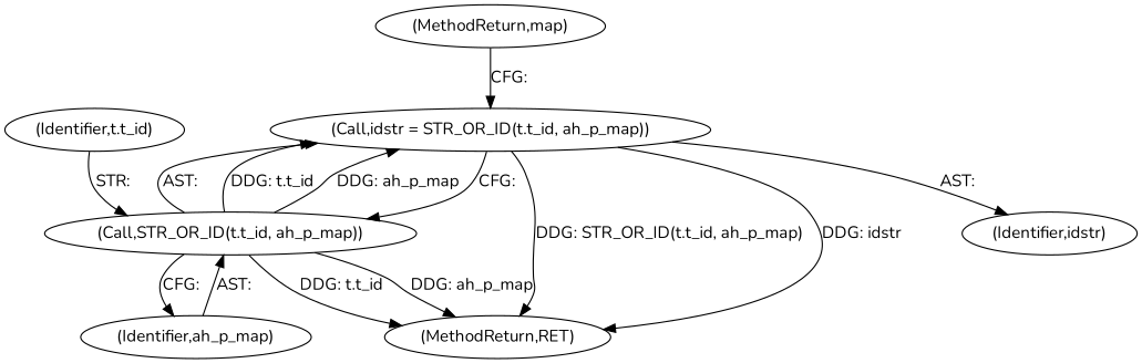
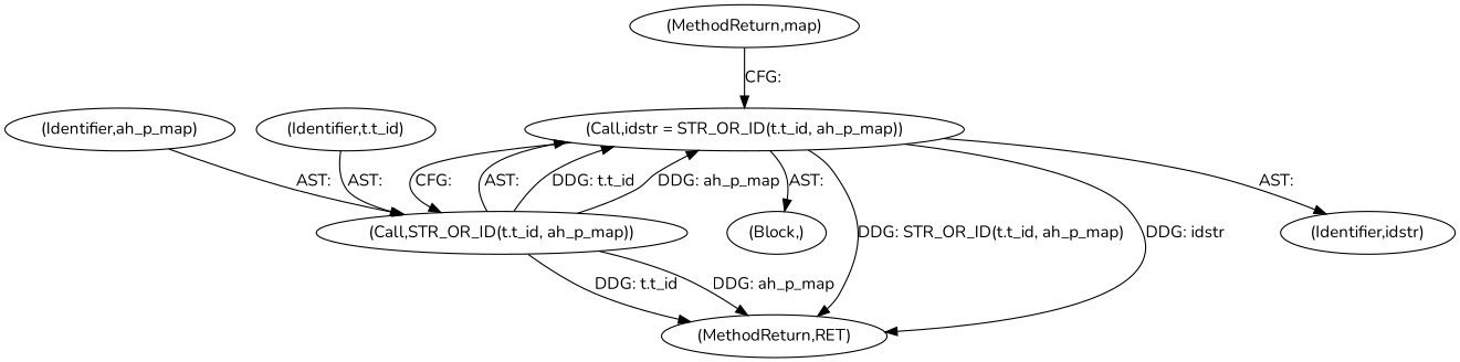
  digraph {
    fontname=Nunito
    node [fontname=Nunito]
    edge [fontname=Nunito]
    n1 [label="(Call,idstr = STR_OR_ID(t.t_id, ah_p_map))"]
    n2 [label="(Call,STR_OR_ID(t.t_id, ah_p_map))"]
+   n3 [label="(Block,)"]
    n4 [label="(MethodReturn,RET)"]
    n5 [label="(Identifier,idstr)"]
    n6 [label="(Identifier,ah_p_map)"]
    n7 [label="(MethodReturn,map)"]
    n8 [label="(Identifier,t.t_id)"]
    n1 -> n2 [label="CFG: "]
+   n1 -> n3 [label="AST: "]
    n1 -> n4 [label="DDG: STR_OR_ID(t.t_id, ah_p_map)"]
    n1 -> n4 [label="DDG: idstr"]
    n1 -> n5 [label="AST: "]
    n2 -> n1 [label="AST: "]
    n2 -> n1 [label="DDG: t.t_id"]
    n2 -> n1 [label="DDG: ah_p_map"]
    n2 -> n4 [label="DDG: t.t_id"]
    n2 -> n4 [label="DDG: ah_p_map"]
-   n2 -> n6 [label="CFG: "]
    n6 -> n2 [label="AST: "]
    n7 -> n1 [label="CFG: "]
-   n8 -> n2 [label="STR: "]
+   n8 -> n2 [label="AST: "]
  }
